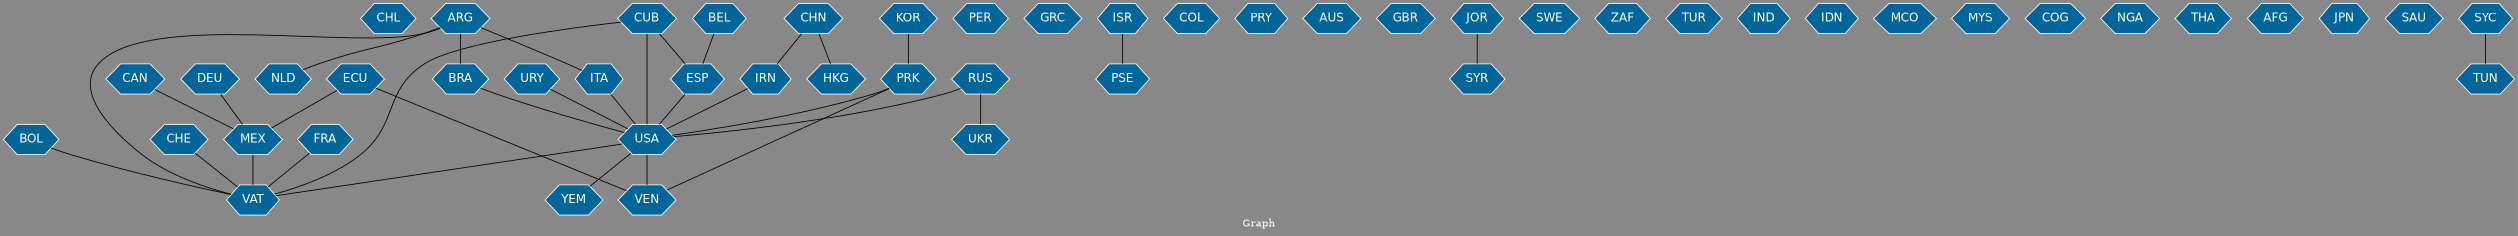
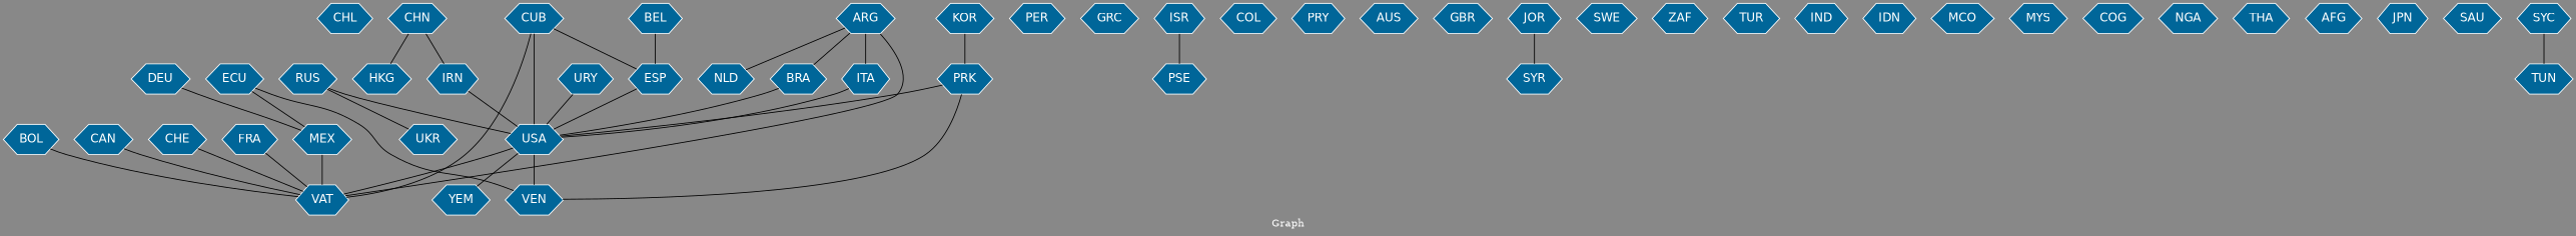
  graph {
    bgcolor="#888888"
    fontcolor=white
    fontsize=12
    label="Graph"
    node [color=white fillcolor="#006699" fontcolor=white fontname=Helvetica shape=hexagon style=filled]
    edge [arrowhead=open color=black fontcolor=white fontname=Courier fontsize=12 weight=1]
    n1 [label=CHL]
    n2 [label=CUB]
    n3 [label=USA]
    n4 [label=VAT]
    n5 [label=ESP]
    n6 [label=VEN]
    n7 [label=YEM]
    n8 [label=PER]
    n9 [label=GRC]
    n10 [label=ISR]
    n11 [label=PSE]
    n12 [label=URY]
    n13 [label=CHN]
    n14 [label=HKG]
    n15 [label=IRN]
    n16 [label=COL]
    n17 [label=PRY]
    n18 [label=AUS]
    n19 [label=RUS]
    n20 [label=UKR]
    n21 [label=ITA]
    n22 [label=BRA]
    n23 [label=PRK]
    n24 [label=GBR]
    n25 [label=ARG]
    n26 [label=NLD]
    n27 [label=SYR]
    n28 [label=SWE]
    n29 [label=BOL]
    n30 [label=DEU]
    n31 [label=MEX]
    n32 [label=CAN]
    n33 [label=ZAF]
    n34 [label=TUR]
    n35 [label=ECU]
    n36 [label=IND]
    n37 [label=IDN]
    n38 [label=MCO]
    n39 [label=MYS]
    n40 [label=BEL]
    n41 [label=JOR]
    n42 [label=CHE]
    n43 [label=FRA]
    n44 [label=COG]
    n45 [label=NGA]
    n46 [label=THA]
    n47 [label=AFG]
    n48 [label=KOR]
    n49 [label=JPN]
    n50 [label=SAU]
    n51 [label=SYC]
    n52 [label=TUN]
    n2 -- n3 [weight=30]
    n2 -- n4 [weight=2]
    n2 -- n5
    n3 -- n4 [weight=2]
    n3 -- n6 [weight=5]
    n3 -- n7
    n5 -- n3
    n10 -- n11 [weight=3]
    n12 -- n3 [weight=8]
    n13 -- n14
    n13 -- n15
    n15 -- n3
    n19 -- n3 [weight=3]
    n19 -- n20
    n21 -- n3
    n22 -- n3
    n23 -- n3 [weight=7]
    n23 -- n6
    n25 -- n4
    n25 -- n21 [weight=2]
    n25 -- n22
    n25 -- n26
    n29 -- n4
    n30 -- n31
    n31 -- n4 [weight=2]
-   n32 -- n31
+   n32 -- n4
    n35 -- n6
    n35 -- n31
    n40 -- n5
    n41 -- n27 [weight=2]
    n42 -- n4 [weight=2]
    n43 -- n4
    n48 -- n23
    n51 -- n52
  }
